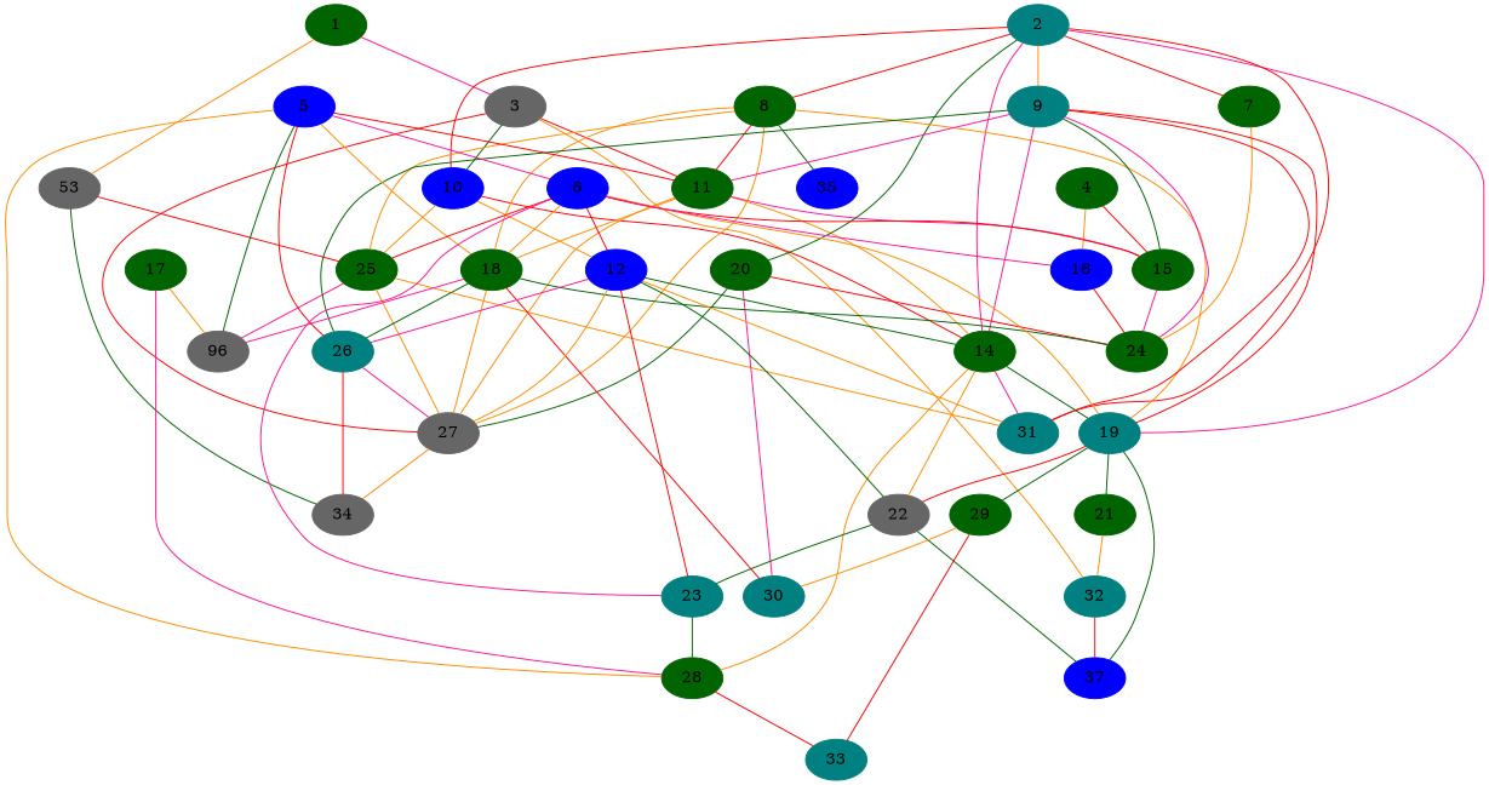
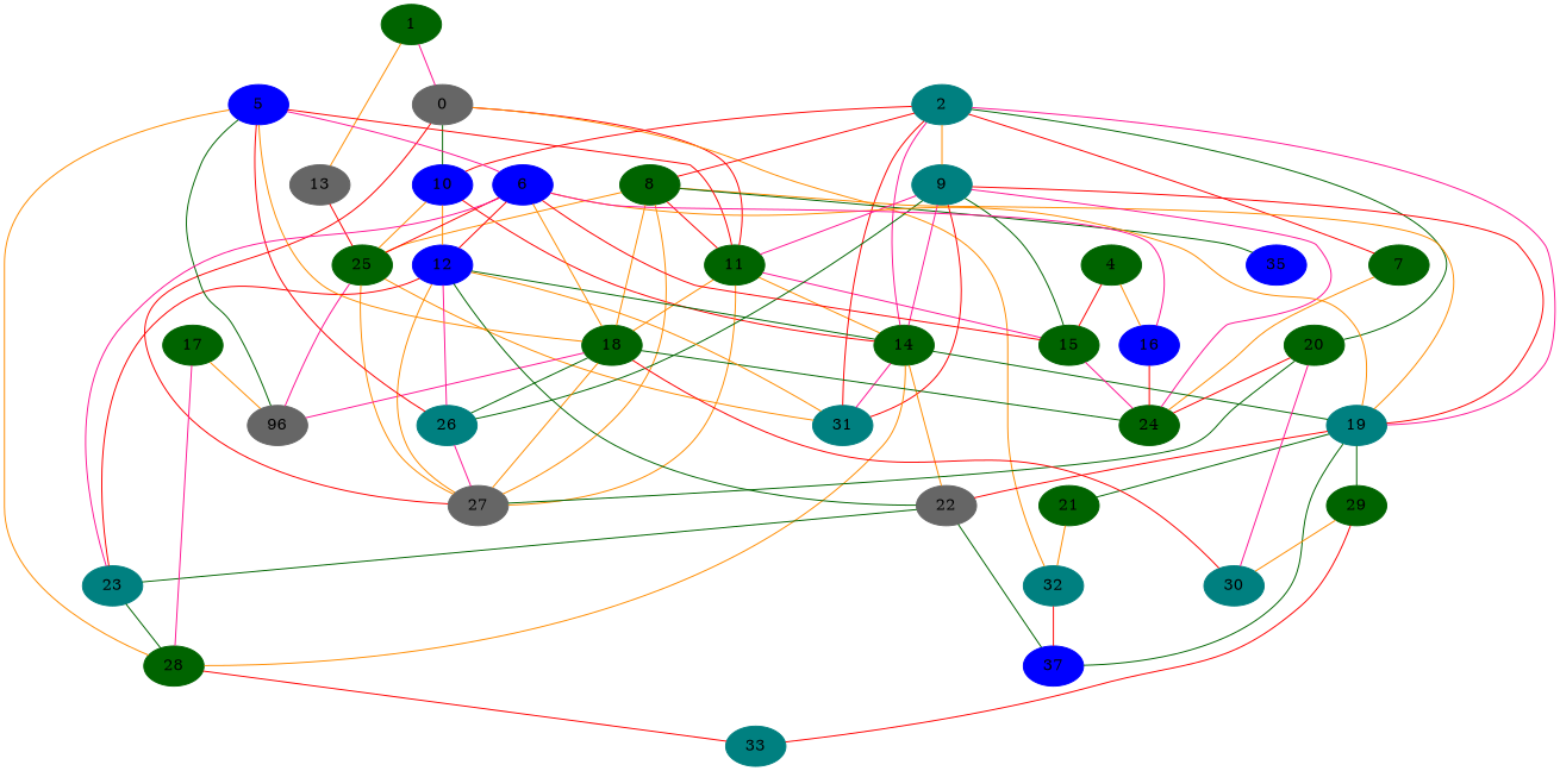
  graph {
    node [color=darkgreen style=filled]
    edge [color=darkorange weight=1.0]
-   3 [color=gray40]
+   3 [color=gray40 label=0]
    1
-   13 [color=gray40 label=53]
+   13 [color=gray40]
    10 [color=blue]
    11
    32 [color=teal]
    27 [color=gray40]
    25
-   34 [color=gray40]
    2 [color=teal]
    7
    8
    9 [color=teal]
    14
    19 [color=teal]
    20
    31 [color=teal]
    24
    18
    35 [color=blue]
    15
    26 [color=teal]
    12 [color=blue]
    28
    22 [color=gray40]
    21
    29
    37 [color=blue]
    30 [color=teal]
    4
    16 [color=blue]
    5 [color=blue]
    6 [color=blue]
    n34 [color=gray40 label=96]
    23 [color=teal]
    33 [color=teal]
    17
    3 -- 10 [color=darkgreen]
    3 -- 11 [color=red]
    3 -- 32
    3 -- 27 [color=red]
    1 -- 3 [color=deeppink]
    1 -- 13
    13 -- 25 [color=red weight=2.0]
-   13 -- 34 [color=darkgreen]
    10 -- 25 [weight=3.0]
    10 -- 14 [color=red]
    10 -- 12
    11 -- 27
    11 -- 14
    11 -- 18
    11 -- 15 [color=deeppink]
    32 -- 37 [color=red]
-   27 -- 34
    25 -- 27
    25 -- 31
    25 -- n34 [color=deeppink]
    2 -- 10 [color=red]
    2 -- 7 [color=red]
    2 -- 8 [color=red]
    2 -- 9 [weight=4.0]
    2 -- 14 [color=deeppink]
    2 -- 19 [color=deeppink]
    2 -- 20 [color=darkgreen]
    2 -- 31 [color=red]
    7 -- 24
    8 -- 11 [color=red weight=2.0]
    8 -- 27
    8 -- 25
    8 -- 19
    8 -- 18
    8 -- 35 [color=darkgreen weight=2.0]
    9 -- 11 [color=deeppink weight=2.0]
    9 -- 14 [color=deeppink weight=3.0]
    9 -- 19 [color=red]
    9 -- 31 [color=red weight=2.0]
    9 -- 24 [color=deeppink]
    9 -- 15 [color=darkgreen weight=2.0]
    9 -- 26 [color=darkgreen]
    14 -- 19 [color=darkgreen]
    14 -- 31 [color=deeppink]
    14 -- 28
    14 -- 22
    19 -- 22 [color=red]
    19 -- 21 [color=darkgreen]
    19 -- 29 [color=darkgreen]
    19 -- 37 [color=darkgreen]
    20 -- 27 [color=darkgreen]
    20 -- 24 [color=red]
    20 -- 30 [color=deeppink]
    18 -- 27
    18 -- 24 [color=darkgreen]
    18 -- 26 [color=darkgreen]
    18 -- 30 [color=red]
    18 -- n34 [color=deeppink]
    15 -- 24 [color=deeppink]
    26 -- 27 [color=deeppink]
-   26 -- 34 [color=red]
    12 -- 27
    12 -- 14 [color=darkgreen]
    12 -- 31
    12 -- 26 [color=deeppink]
    12 -- 22 [color=darkgreen weight=2.0]
    12 -- 23 [color=red]
    28 -- 33 [color=red]
    22 -- 37 [color=darkgreen]
    22 -- 23 [color=darkgreen]
    21 -- 32
    29 -- 30
    29 -- 33 [color=red]
    4 -- 15 [color=red]
    4 -- 16
    16 -- 24 [color=red]
    5 -- 11 [color=red]
    5 -- 18 [weight=2.0]
    5 -- 26 [color=red]
    5 -- 28
    5 -- 6 [color=deeppink]
    5 -- n34 [color=darkgreen]
    6 -- 25 [color=red]
    6 -- 19
    6 -- 18 [weight=2.0]
    6 -- 15 [color=red]
    6 -- 12 [color=red]
    6 -- 16 [color=deeppink]
    6 -- 23 [color=deeppink]
    23 -- 28 [color=darkgreen]
    17 -- 28 [color=deeppink]
    17 -- n34
  }
